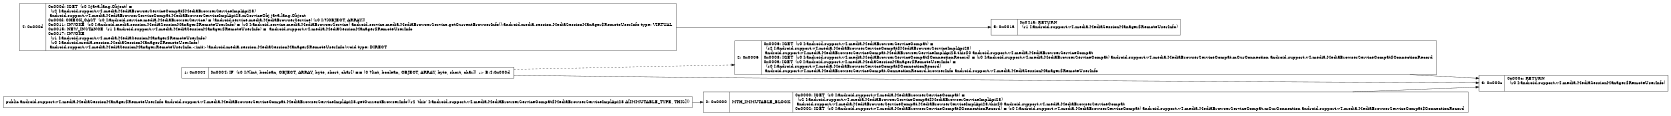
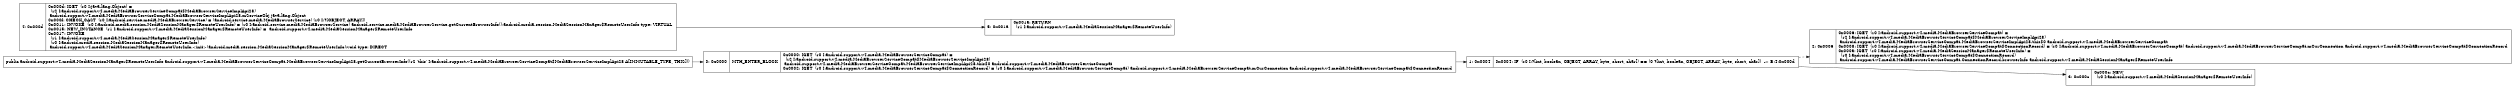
  digraph {
    rankdir=LR
    node [shape=record]
-   n1 [label="{0\:\ 0x0000|MTH_IMMUTABLE_BLOCK\l|0x0000: IGET  (r0 I:android.support.v4.media.MediaBrowserServiceCompat) = \l  (r2 I:android.support.v4.media.MediaBrowserServiceCompat$MediaBrowserServiceImplApi28)\l android.support.v4.media.MediaBrowserServiceCompat.MediaBrowserServiceImplApi28.this$0 android.support.v4.media.MediaBrowserServiceCompat \l0x0002: IGET  (r0 I:android.support.v4.media.MediaBrowserServiceCompat$ConnectionRecord) = (r0 I:android.support.v4.media.MediaBrowserServiceCompat) android.support.v4.media.MediaBrowserServiceCompat.mCurConnection android.support.v4.media.MediaBrowserServiceCompat$ConnectionRecord \l}"]
+   n1 [label="{0\:\ 0x0000|MTH_ENTER_BLOCK\l|0x0000: IGET  (r0 I:android.support.v4.media.MediaBrowserServiceCompat) = \l  (r2 I:android.support.v4.media.MediaBrowserServiceCompat$MediaBrowserServiceImplApi28)\l android.support.v4.media.MediaBrowserServiceCompat.MediaBrowserServiceImplApi28.this$0 android.support.v4.media.MediaBrowserServiceCompat \l0x0002: IGET  (r0 I:android.support.v4.media.MediaBrowserServiceCompat$ConnectionRecord) = (r0 I:android.support.v4.media.MediaBrowserServiceCompat) android.support.v4.media.MediaBrowserServiceCompat.mCurConnection android.support.v4.media.MediaBrowserServiceCompat$ConnectionRecord \l}"]
    n2 [label="{1\:\ 0x0004|0x0004: IF  (r0 I:?[int, boolean, OBJECT, ARRAY, byte, short, char]) == (0 ?[int, boolean, OBJECT, ARRAY, byte, short, char])  \-\> B:4:0x000d \l}"]
    n3 [label="{2\:\ 0x0006|0x0006: IGET  (r0 I:android.support.v4.media.MediaBrowserServiceCompat) = \l  (r2 I:android.support.v4.media.MediaBrowserServiceCompat$MediaBrowserServiceImplApi28)\l android.support.v4.media.MediaBrowserServiceCompat.MediaBrowserServiceImplApi28.this$0 android.support.v4.media.MediaBrowserServiceCompat \l0x0008: IGET  (r0 I:android.support.v4.media.MediaBrowserServiceCompat$ConnectionRecord) = (r0 I:android.support.v4.media.MediaBrowserServiceCompat) android.support.v4.media.MediaBrowserServiceCompat.mCurConnection android.support.v4.media.MediaBrowserServiceCompat$ConnectionRecord \l0x000a: IGET  (r0 I:android.support.v4.media.MediaSessionManager$RemoteUserInfo) = \l  (r0 I:android.support.v4.media.MediaBrowserServiceCompat$ConnectionRecord)\l android.support.v4.media.MediaBrowserServiceCompat.ConnectionRecord.browserInfo android.support.v4.media.MediaSessionManager$RemoteUserInfo \l}"]
-   n4 [label="{3\:\ 0x000c|0x000c: RETURN  \l  (r0 I:android.support.v4.media.MediaSessionManager$RemoteUserInfo)\l \l}"]
+   n4 [label="{3\:\ 0x000c|0x000c: NEW  \l  (r0 I:android.support.v4.media.MediaSessionManager$RemoteUserInfo)\l \l}"]
    n5 [label="{4\:\ 0x000d|0x000d: IGET  (r0 I:java.lang.Object) = \l  (r2 I:android.support.v4.media.MediaBrowserServiceCompat$MediaBrowserServiceImplApi28)\l android.support.v4.media.MediaBrowserServiceCompat.MediaBrowserServiceImplApi28.mServiceObj java.lang.Object \l0x000f: CHECK_CAST  (r0 I:android.service.media.MediaBrowserService) = (android.service.media.MediaBrowserService) (r0 I:?[OBJECT, ARRAY]) \l0x0011: INVOKE  (r0 I:android.media.session.MediaSessionManager$RemoteUserInfo) = (r0 I:android.service.media.MediaBrowserService) android.service.media.MediaBrowserService.getCurrentBrowserInfo():android.media.session.MediaSessionManager$RemoteUserInfo type: VIRTUAL \l0x0015: NEW_INSTANCE  (r1 I:android.support.v4.media.MediaSessionManager$RemoteUserInfo) =  android.support.v4.media.MediaSessionManager$RemoteUserInfo \l0x0017: INVOKE  \l  (r1 I:android.support.v4.media.MediaSessionManager$RemoteUserInfo)\l  (r0 I:android.media.session.MediaSessionManager$RemoteUserInfo)\l android.support.v4.media.MediaSessionManager.RemoteUserInfo.\<init\>(android.media.session.MediaSessionManager$RemoteUserInfo):void type: DIRECT \l}"]
-   n6 [label="{5\:\ 0x001a|0x041a: RETURN  \l  (r1 I:android.support.v4.media.MediaSessionManager$RemoteUserInfo)\l \l}"]
+   n6 [label="{5\:\ 0x001a|0x001a: RETURN  \l  (r1 I:android.support.v4.media.MediaSessionManager$RemoteUserInfo)\l \l}"]
    n7 [label="{public android.support.v4.media.MediaSessionManager$RemoteUserInfo android.support.v4.media.MediaBrowserServiceCompat.MediaBrowserServiceImplApi28.getCurrentBrowserInfo((r2 'this' I:android.support.v4.media.MediaBrowserServiceCompat$MediaBrowserServiceImplApi28 A[IMMUTABLE_TYPE, THIS])) }"]
-   n1 -> n4
+   n1 -> n2
    n2 -> n3 [style=dashed]
    n2 -> n4
-   n3 -> n4
    n5 -> n6
    n7 -> n1
  }
